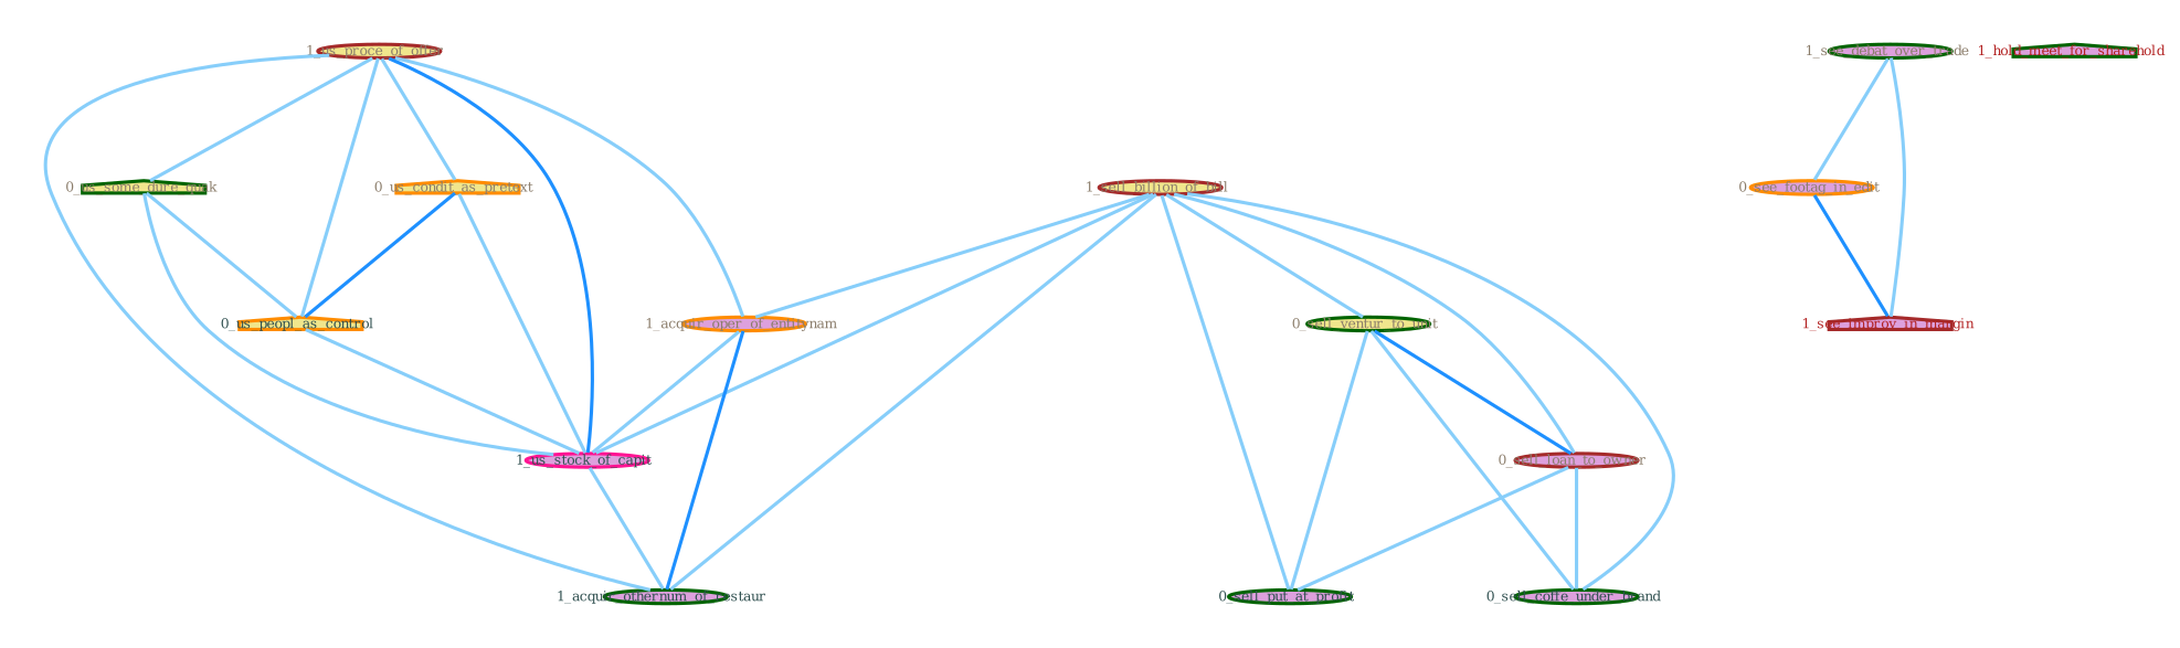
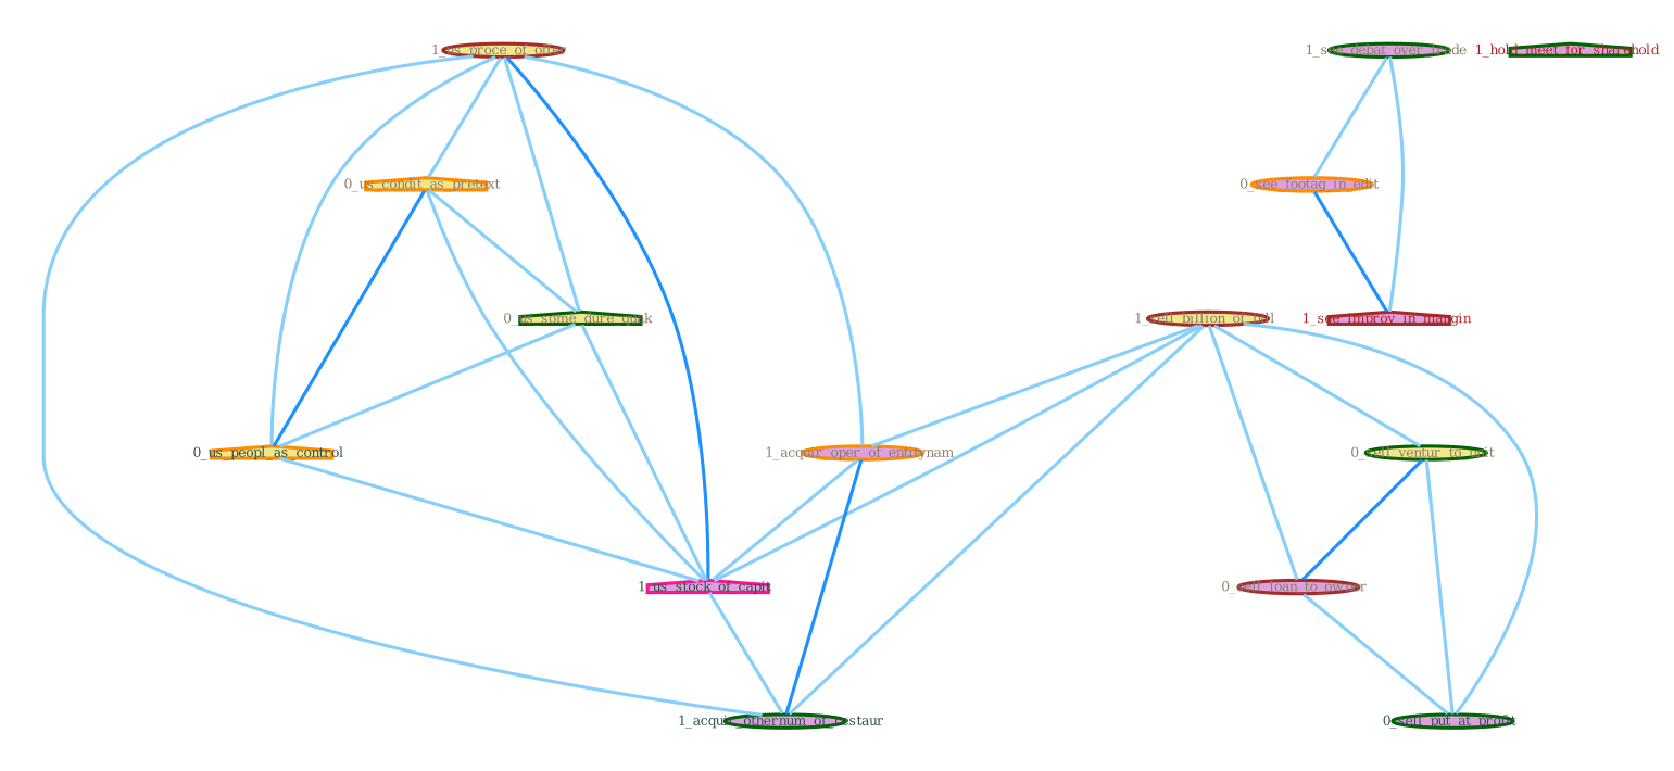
  graph {
    node [color=darkgreen fillcolor=plum fixedsize=true fontcolor="#8b7d6b" fontsize=4 shape=ellipse style=filled]
    edge [color="#87cefa" w=1]
    "1_us_proce_of_offer " [color=brown fillcolor=khaki height=.06 width=.5]
    "0_us_condit_as_pretext " [color=darkorange fillcolor=khaki height=.06 shape=house width=.5]
    "0_us_some_dure_quak " [fillcolor=khaki height=.06 shape=house width=.5]
    "1_sell_billion_of_bill " [color=brown fillcolor=khaki height=.06 width=.5]
    "0_sell_ventur_to_unit " [fillcolor=khaki height=.06 width=.5]
    "1_acquir_oper_of_entitynam " [color=darkorange height=.06 width=.5]
    "1_see_debat_over_trade " [height=.06 width=.5]
    "0_see_footag_in_edit " [color=darkorange height=.06 width=.5]
    "0_sell_loan_to_owner " [color=brown height=.06 width=.5]
    "1_see_improv_in_margin " [color=brown fontcolor="#b22222" height=.06 shape=house width=.5]
    "1_hold_meet_for_sharehold " [fontcolor="#b22222" height=.06 shape=house width=.5]
    "0_us_peopl_as_control " [color=darkorange fillcolor=khaki fontcolor="#2f4f4f" height=.06 shape=house width=.5]
-   "1_us_stock_of_capit " [color=deeppink fontcolor="#2f4f4f" height=.06 width=.5]
+   "1_us_stock_of_capit " [color=deeppink fontcolor="#2f4f4f" height=.06 shape=house width=.5]
    "1_acquir_othernum_of_restaur " [fontcolor="#2f4f4f" height=.06 width=.5]
    "0_sell_put_at_profit " [fontcolor="#2f4f4f" height=.06 width=.5]
-   "0_sell_coffe_under_brand " [fontcolor="#2f4f4f" height=.06 width=.5]
    subgraph sub_1 {
      "1_us_proce_of_offer "
      "0_us_condit_as_pretext "
      "0_us_some_dure_quak "
      "1_sell_billion_of_bill "
      "0_sell_ventur_to_unit "
      "1_acquir_oper_of_entitynam "
      "1_see_debat_over_trade "
      "0_see_footag_in_edit "
      "0_sell_loan_to_owner "
    }
    subgraph sub_2 {
      "1_see_improv_in_margin "
      "1_hold_meet_for_sharehold "
    }
    "1_us_proce_of_offer " -- "0_us_condit_as_pretext "
    "1_us_proce_of_offer " -- "0_us_some_dure_quak "
    "1_us_proce_of_offer " -- "1_acquir_oper_of_entitynam "
    "1_us_proce_of_offer " -- "0_us_peopl_as_control "
    "1_us_proce_of_offer " -- "1_us_stock_of_capit " [color="#1e90ff" w=2]
    "1_us_proce_of_offer " -- "1_acquir_othernum_of_restaur "
+   "0_us_condit_as_pretext " -- "0_us_some_dure_quak "
    "0_us_condit_as_pretext " -- "0_us_peopl_as_control " [color="#1e90ff" w=2]
    "0_us_condit_as_pretext " -- "1_us_stock_of_capit "
    "0_us_some_dure_quak " -- "0_us_peopl_as_control "
    "0_us_some_dure_quak " -- "1_us_stock_of_capit "
    "1_sell_billion_of_bill " -- "0_sell_ventur_to_unit "
    "1_sell_billion_of_bill " -- "1_acquir_oper_of_entitynam "
    "1_sell_billion_of_bill " -- "0_sell_loan_to_owner "
    "1_sell_billion_of_bill " -- "1_us_stock_of_capit "
    "1_sell_billion_of_bill " -- "1_acquir_othernum_of_restaur "
    "1_sell_billion_of_bill " -- "0_sell_put_at_profit "
-   "1_sell_billion_of_bill " -- "0_sell_coffe_under_brand "
    "0_sell_ventur_to_unit " -- "0_sell_loan_to_owner " [color="#1e90ff" w=2]
    "0_sell_ventur_to_unit " -- "0_sell_put_at_profit "
-   "0_sell_ventur_to_unit " -- "0_sell_coffe_under_brand "
    "1_acquir_oper_of_entitynam " -- "1_us_stock_of_capit "
    "1_acquir_oper_of_entitynam " -- "1_acquir_othernum_of_restaur " [color="#1e90ff" w=2]
    "1_see_debat_over_trade " -- "0_see_footag_in_edit "
    "1_see_debat_over_trade " -- "1_see_improv_in_margin "
    "0_see_footag_in_edit " -- "1_see_improv_in_margin " [color="#1e90ff" w=2]
    "0_sell_loan_to_owner " -- "0_sell_put_at_profit "
-   "0_sell_loan_to_owner " -- "0_sell_coffe_under_brand "
    "0_us_peopl_as_control " -- "1_us_stock_of_capit "
    "1_us_stock_of_capit " -- "1_acquir_othernum_of_restaur "
  }
